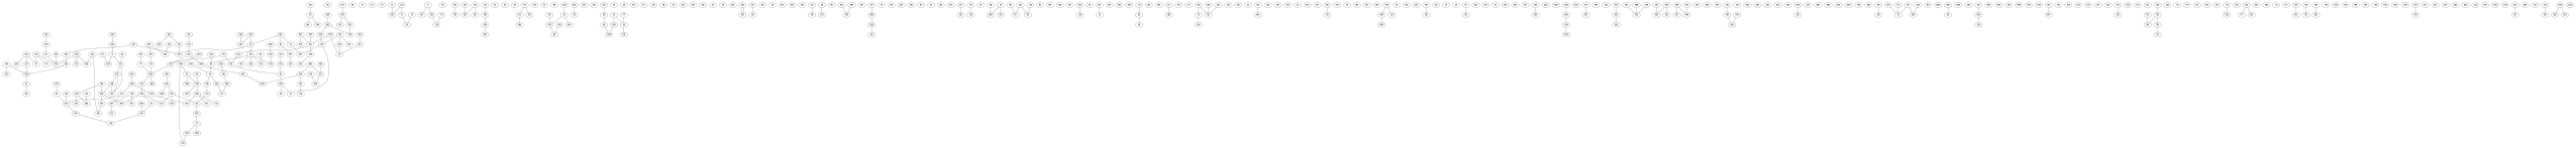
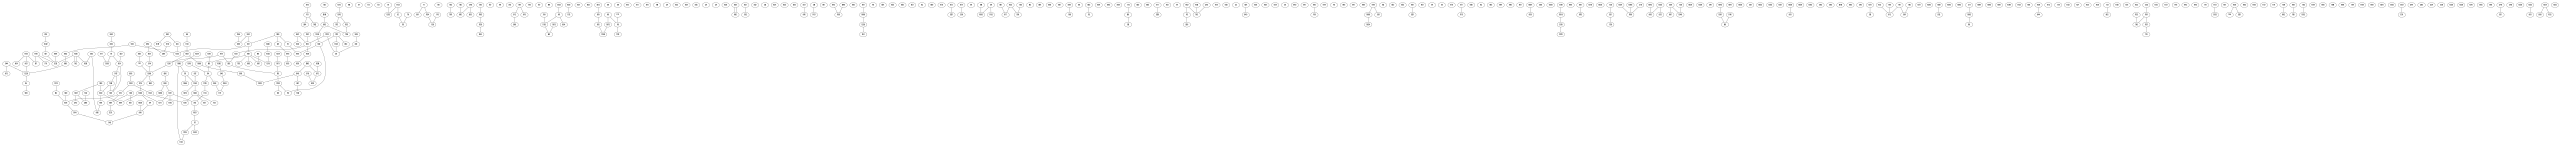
  graph {
    fontname=Oswald
    node [fontname=Oswald]
    edge [fontname=Oswald]
    761
    964
    1162
    763
    764
    999
    765
    1007
    817
    767
    1190
    769
    770
    954
    1208
    789
    1167
    771
    772
    773
    774
    984
    1140
    775
    1253
    777
    991
    1134
    1139
    778
    795
    781
    782
    1026
    1232
    1030
    783
    1101
    784
    958
    1129
    1179
    1114
    785
    965
    786
    1195
    1136
    787
    791
    793
    794
    912
    970
    969
    796
    797
    798
    799
    1130
    865
    800
    1121
    801
    802
    805
    879
    815
    806
    807
    809
    810
    811
    813
    1222
    814
    1258
    816
    1043
    1225
    1122
    818
    819
    1064
    1160
    1033
    1079
    821
    822
    823
    824
    825
    826
    827
    828
    829
    882
    831
    1022
    832
    833
    834
    835
    836
    837
    845
    838
    1107
    841
    842
    1193
    843
    846
    803
    847
    1068
    1239
    848
    850
    1117
    1069
    852
    938
    955
    1138
    1221
    854
    855
    856
    857
    859
    1074
    860
    861
    830
    862
    863
    928
    1244
    866
    1081
    973
    1104
    867
    1142
    868
    916
    1075
    1191
    869
    870
    872
    1237
    874
    1209
    875
    1082
    921
    876
    878
    1006
    1192
    881
    877
    883
    884
    885
    886
    887
    888
    889
    1100
    890
    893
    792
    894
    895
    896
    908
    1098
    1257
    898
    899
    910
    900
    1014
    1196
    986
    901
    804
    902
    903
    919
    1230
    904
    1235
    905
    907
    1226
    1211
    1185
    909
    911
    1259
    913
    914
    915
    936
    917
    918
    766
    849
    920
    922
    923
    924
    840
    926
    927
    1187
    987
    1219
    985
    1155
    929
    933
    790
    934
    935
    937
    939
    940
    941
    942
    768
    943
    1015
    944
    945
    946
    947
    948
    949
    1000
    1031
    1054
    950
    952
    953
    1149
    956
    959
    1027
    1200
    1212
    960
    1003
    961
    1231
    963
    1108
    1116
    983
    967
    968
    1110
    1037
    971
+   972
    974
    975
    839
    976
    977
    1115
    978
    979
    1201
    980
    982
    988
    990
    992
    1019
    993
    994
    995
    1002
    998
    996
    997
    1004
    858
    1005
    1008
    1009
    1243
    1023
    1010
    1103
    1011
    1013
    1016
    1017
    1073
    1018
    1020
    1021
    1159
    1024
    1169
    1025
    906
    925
    1028
    897
    1046
    1029
    762
    957
    1210
    1034
    1060
    1035
    1036
    1089
    1038
    1039
    1040
    1084
    1041
    1042
    1044
    873
    1045
    1061
    989
    1047
    1048
    1049
    1050
    1051
    1052
    1053
    1055
    1056
    1229
    1057
    1058
    981
    1059
    1062
    1063
    1065
    1066
    1067
    951
    880
    1234
    1206
    1070
    1071
    930
    1072
    812
    1076
    1153
    1173
    1077
    1078
    1080
    1083
    1085
    1086
    1087
    932
    1088
    1090
    1091
    1092
    1093
    788
    1094
    1095
    1096
    1097
    1099
    1102
    1105
    1106
    1109
    844
    1111
    1001
    1112
    1168
    853
    1113
    1118
    1119
    1120
    1123
    1124
    1125
    1126
    1127
    962
    1128
    1131
    1132
    1133
    760
    1135
    966
    1137
    1141
    1143
    1144
    1145
    1146
    1147
    1148
    1150
    1151
    1203
    1152
    1154
    1156
    864
    871
    1157
    779
    1158
    1174
    1251
    1161
    1163
    1164
    776
    1165
    1166
    1170
    1171
    1172
    1175
    1176
    1177
    1178
    892
    1180
    851
    1181
    780
    1182
    1183
    1032
    1184
    1186
    1188
    1189
    1194
    1197
    1198
    1199
    1202
    1204
    1205
    1207
    1216
    1213
    1214
    1215
    1217
    1218
    1220
    1223
    1224
    1227
    1228
    1233
    1236
    1238
    1240
    820
    1241
    1242
    1245
    1246
    1247
    931
    1248
    1249
    1250
    1252
    891
    1254
    808
    1012
    1255
    1256
    761 -- 964
    761 -- 1162
    764 -- 999
    765 -- 1007
    1007 -- 817
    817 -- 1043
    817 -- 1225
    767 -- 1190
    770 -- 954
    770 -- 1208
    954 -- 789
    954 -- 1167
    1167 -- 789
    1167 -- 1149
    774 -- 984
    984 -- 1140
    775 -- 1253
    777 -- 991
    777 -- 1134
    1134 -- 1139
    778 -- 795
    782 -- 1026
    1026 -- 782
    1026 -- 1232
    1026 -- 1030
    783 -- 1101
    784 -- 958
    784 -- 1129
    958 -- 1179
    1129 -- 1114
    1114 -- 765
    785 -- 965
    786 -- 1195
    1195 -- 1136
    1136 -- 966
    794 -- 912
    794 -- 970
    912 -- 969
    799 -- 1130
    1130 -- 865
    800 -- 1121
    805 -- 879
    879 -- 815
    815 -- 1258
    809 -- 770
    813 -- 1222
    816 -- 761
    1225 -- 1122
    819 -- 1064
    819 -- 1160
    1160 -- 1033
    1160 -- 1079
    1033 -- 762
    1033 -- 957
    1033 -- 1210
    822 -- 954
    829 -- 882
    882 -- 829
    831 -- 1022
    837 -- 845
    838 -- 1107
    842 -- 1193
    846 -- 803
    847 -- 1068
    1068 -- 1239
    1239 -- 951
    850 -- 1117
    1117 -- 1069
    1069 -- 880
    1069 -- 1234
    852 -- 938
    852 -- 955
    955 -- 1138
    955 -- 1221
    1138 -- 956
    1221 -- 903
    859 -- 1074
    1074 -- 1069
    860 -- 809
    861 -- 830
    863 -- 928
    928 -- 1244
    1244 -- 1140
    866 -- 1081
    1081 -- 973
    1081 -- 1104
    973 -- 928
    973 -- 904
    1104 -- 1210
    867 -- 1142
    868 -- 916
    868 -- 1075
    916 -- 1191
    1075 -- 1258
    872 -- 1237
    874 -- 1209
    875 -- 1082
    1082 -- 921
    921 -- 1232
    878 -- 1006
    878 -- 1192
    881 -- 877
    885 -- 784
    888 -- 1006
    889 -- 1100
    893 -- 792
    896 -- 908
    908 -- 1098
    908 -- 1257
    1257 -- 765
    1257 -- 1211
    1257 -- 1185
    899 -- 910
    900 -- 1014
    900 -- 1196
    1196 -- 986
    901 -- 1130
    901 -- 804
    903 -- 919
    919 -- 1230
    1230 -- 766
    1230 -- 849
    904 -- 1235
    907 -- 1226
    1226 -- 764
    909 -- 861
    911 -- 1259
    915 -- 936
    917 -- 1208
    923 -- 795
    924 -- 840
    927 -- 1222
    927 -- 1187
    1187 -- 885
    1187 -- 987
    1187 -- 1219
    1187 -- 985
    1187 -- 1155
    933 -- 877
    933 -- 790
    937 -- 1160
    939 -- 928
    942 -- 768
    943 -- 813
    943 -- 1015
    949 -- 1000
    949 -- 1031
    1000 -- 1054
    1149 -- 789
    1149 -- 900
    959 -- 900
    959 -- 1027
    1027 -- 1200
    1027 -- 1212
    960 -- 1003
    961 -- 1231
    963 -- 1108
    963 -- 1116
    1108 -- 983
    983 -- 1190
    983 -- 766
    968 -- 1110
    1110 -- 1037
    1037 -- 1201
    1037 -- 1089
    974 -- 846
    975 -- 839
    977 -- 1115
    978 -- 839
    979 -- 903
    979 -- 1201
    1201 -- 1069
    988 -- 987
    990 -- 767
    990 -- 927
    990 -- 974
    992 -- 927
    992 -- 1019
    995 -- 1222
    995 -- 1002
    1002 -- 998
    998 -- 1226
    1004 -- 858
    1009 -- 1243
    1243 -- 1023
    1010 -- 1103
    1011 -- 919
    1013 -- 865
    1017 -- 1073
    1021 -- 1159
    1024 -- 1169
    1025 -- 906
    1025 -- 925
    1028 -- 897
    1028 -- 1046
    1034 -- 1060
    1060 -- 1122
    1060 -- 819
    1035 -- 1219
    1036 -- 984
    1089 -- 960
    1038 -- 975
    1040 -- 1084
    1084 -- 1179
    1042 -- 906
    1044 -- 1226
    1044 -- 873
    1045 -- 1061
    1061 -- 989
    1048 -- 1193
    1049 -- 867
    1049 -- 1003
    1052 -- 1030
    1052 -- 986
    1056 -- 859
    1056 -- 1229
    1058 -- 981
    1234 -- 1206
    1206 -- 774
    1206 -- 1014
    1206 -- 1211
    1071 -- 930
    1072 -- 812
    1076 -- 1153
    1076 -- 1173
    1153 -- 1116
    1078 -- 784
    1080 -- 1035
    1083 -- 975
    1083 -- 1049
    1085 -- 1040
    1087 -- 932
    1088 -- 1169
    1091 -- 1232
    1093 -- 788
    1096 -- 963
    1105 -- 790
    1109 -- 844
    1111 -- 812
    1111 -- 1001
    1112 -- 983
    1112 -- 1168
    1112 -- 853
    1168 -- 830
    1119 -- 812
    1120 -- 1021
    1127 -- 962
    1133 -- 760
    1144 -- 1019
    1146 -- 989
    1148 -- 1200
    1150 -- 1046
    1151 -- 1203
    1152 -- 1253
    1152 -- 923
    1156 -- 907
    1156 -- 864
    1156 -- 871
    1157 -- 779
    1158 -- 1174
    1158 -- 1251
    1161 -- 760
    1161 -- 1157
    1164 -- 1232
    1164 -- 871
    1164 -- 776
    1165 -- 1001
    1170 -- 1229
    1171 -- 916
    1175 -- 899
    1176 -- 1139
    1178 -- 892
    1180 -- 904
    1180 -- 851
    1181 -- 780
    1182 -- 915
    1182 -- 1103
    1183 -- 1032
    1197 -- 955
    1202 -- 901
    1207 -- 1216
    1213 -- 863
    1215 -- 1076
    1217 -- 1093
    1218 -- 1169
    1223 -- 955
    1223 -- 830
    1224 -- 1011
    1233 -- 1161
    1240 -- 965
    1240 -- 820
    1242 -- 885
    1247 -- 931
    1249 -- 1009
    1252 -- 891
    1254 -- 808
    1254 -- 1012
    1256 -- 1103
  }
